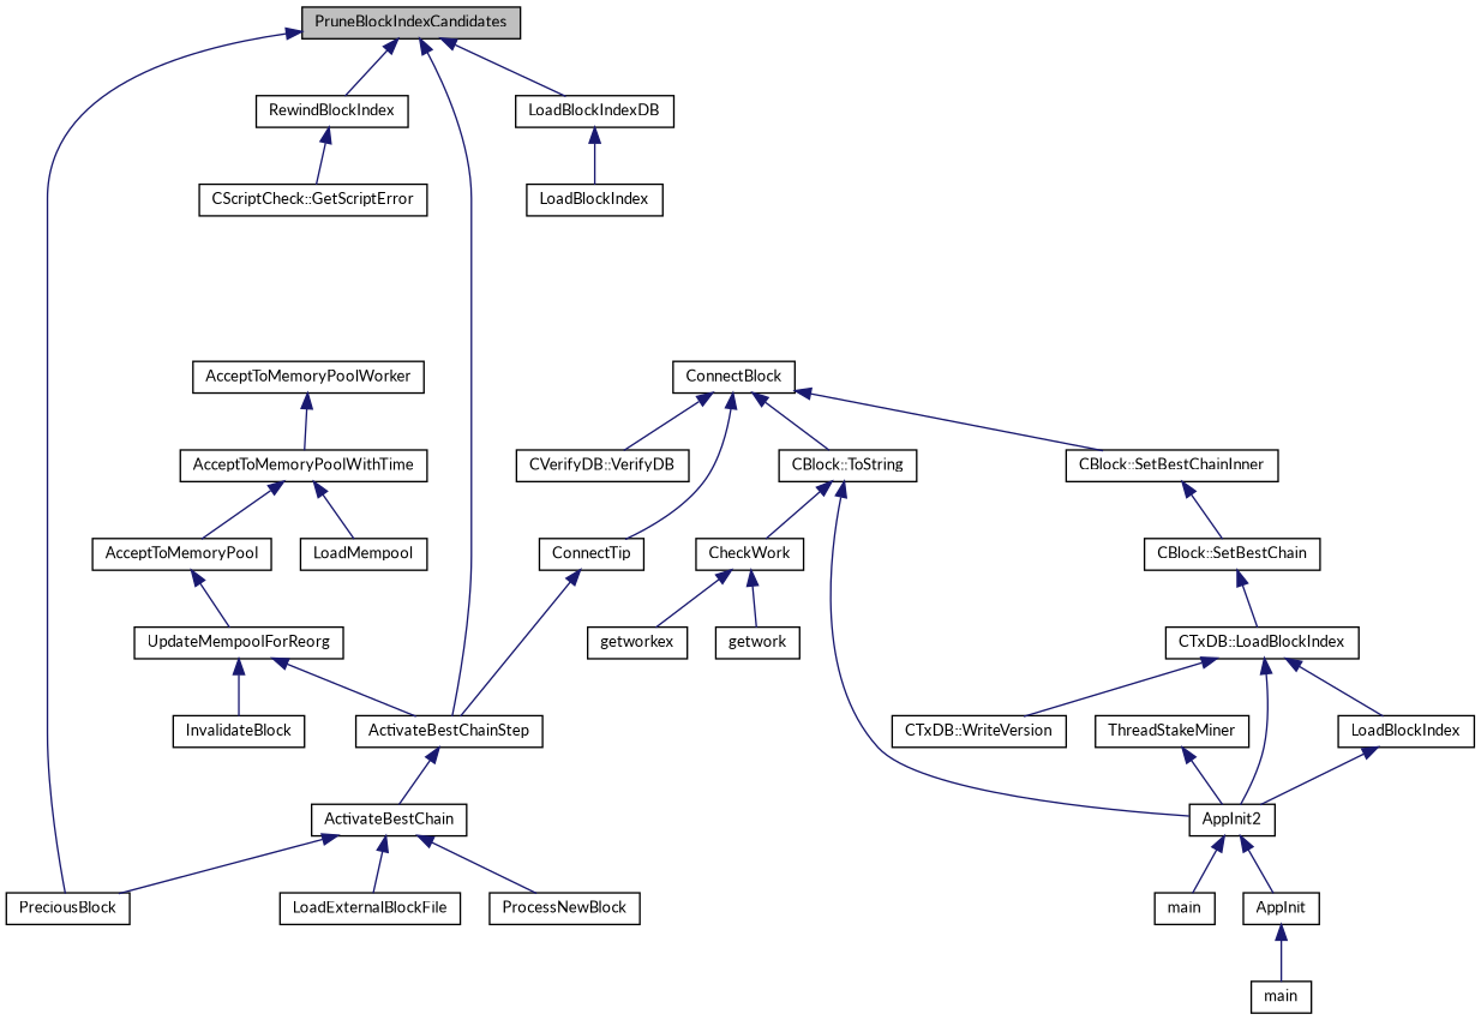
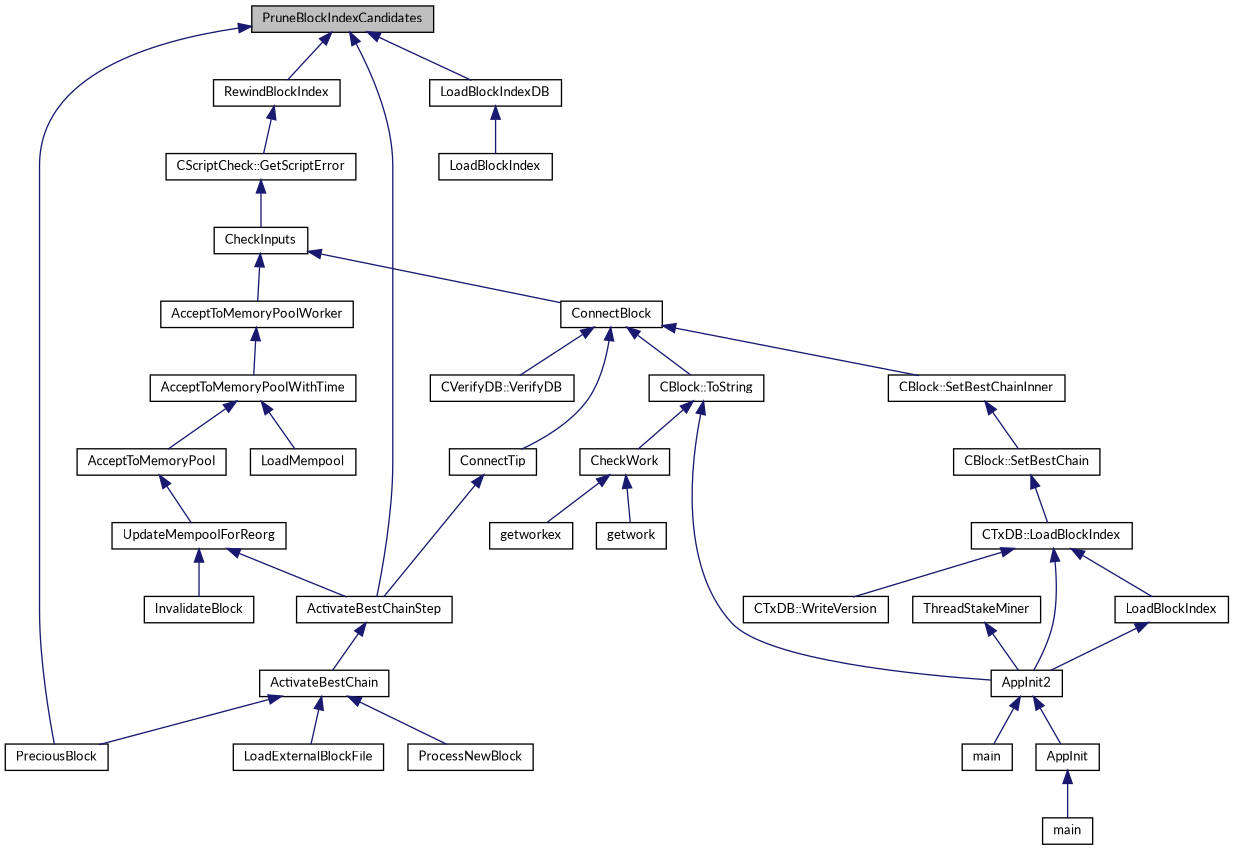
  digraph {
    fontname=Lato
    rankdir=TB
    node [color=black fillcolor=white fontname=Lato fontsize=10 shape=record style=filled]
    edge [color=midnightblue dir=back fontname=Lato fontsize=10 labelfontname=Helvetica labelfontsize=10 style=solid]
    n1 [fillcolor=grey75 fontcolor=black height=0.2 label=PruneBlockIndexCandidates width=0.4]
    n2 [height=0.2 label=ActivateBestChainStep width=0.4]
    n3 [height=0.2 label=PreciousBlock width=0.4]
    n4 [height=0.2 label=LoadBlockIndexDB width=0.4]
    n5 [height=0.2 label=RewindBlockIndex width=0.4]
    n6 [height=0.2 label=ActivateBestChain width=0.4]
    n7 [height=0.2 label=LoadBlockIndex width=0.4]
    n8 [height=0.2 label="CScriptCheck::GetScriptError" width=0.4]
    n9 [height=0.2 label=ProcessNewBlock width=0.4]
    n10 [height=0.2 label=LoadExternalBlockFile width=0.4]
+   n11 [height=0.2 label=CheckInputs width=0.4]
    n12 [height=0.2 label=AcceptToMemoryPoolWorker width=0.4]
    n13 [height=0.2 label=ConnectBlock width=0.4]
    n14 [height=0.2 label=AcceptToMemoryPoolWithTime width=0.4]
    n15 [height=0.2 label="CBlock::SetBestChainInner" width=0.4]
    n16 [height=0.2 label="CBlock::ToString" width=0.4]
    n17 [height=0.2 label=ConnectTip width=0.4]
    n18 [height=0.2 label="CVerifyDB::VerifyDB" width=0.4]
    n19 [height=0.2 label=AcceptToMemoryPool width=0.4]
    n20 [height=0.2 label=LoadMempool width=0.4]
    n21 [height=0.2 label=UpdateMempoolForReorg width=0.4]
    n22 [height=0.2 label=InvalidateBlock width=0.4]
    n23 [height=0.2 label="CBlock::SetBestChain" width=0.4]
    n24 [height=0.2 label=AppInit2 width=0.4]
    n25 [height=0.2 label=CheckWork width=0.4]
    n26 [height=0.2 label="CTxDB::LoadBlockIndex" width=0.4]
    n27 [height=0.2 label=LoadBlockIndex width=0.4]
    n28 [height=0.2 label="CTxDB::WriteVersion" width=0.4]
    n29 [height=0.2 label=AppInit width=0.4]
    n30 [height=0.2 label=main width=0.4]
    n31 [height=0.2 label=main width=0.4]
    n32 [height=0.2 label=getworkex width=0.4]
    n33 [height=0.2 label=getwork width=0.4]
    n34 [height=0.2 label=ThreadStakeMiner width=0.4]
    n1 -> n2
    n1 -> n3
    n1 -> n4
    n1 -> n5
    n2 -> n6
    n4 -> n7
    n5 -> n8
    n6 -> n3
    n6 -> n9
    n6 -> n10
+   n8 -> n11
+   n11 -> n12
+   n11 -> n13
    n12 -> n14
    n13 -> n15
    n13 -> n16
    n13 -> n17
    n13 -> n18
    n14 -> n19
    n14 -> n20
    n15 -> n23
    n16 -> n24
    n16 -> n25
    n17 -> n2
    n19 -> n21
    n21 -> n2
    n21 -> n22
    n23 -> n26
    n24 -> n29
    n24 -> n30
    n25 -> n32
    n25 -> n33
    n26 -> n24
    n26 -> n27
    n26 -> n28
    n27 -> n24
    n29 -> n31
    n34 -> n24
  }
